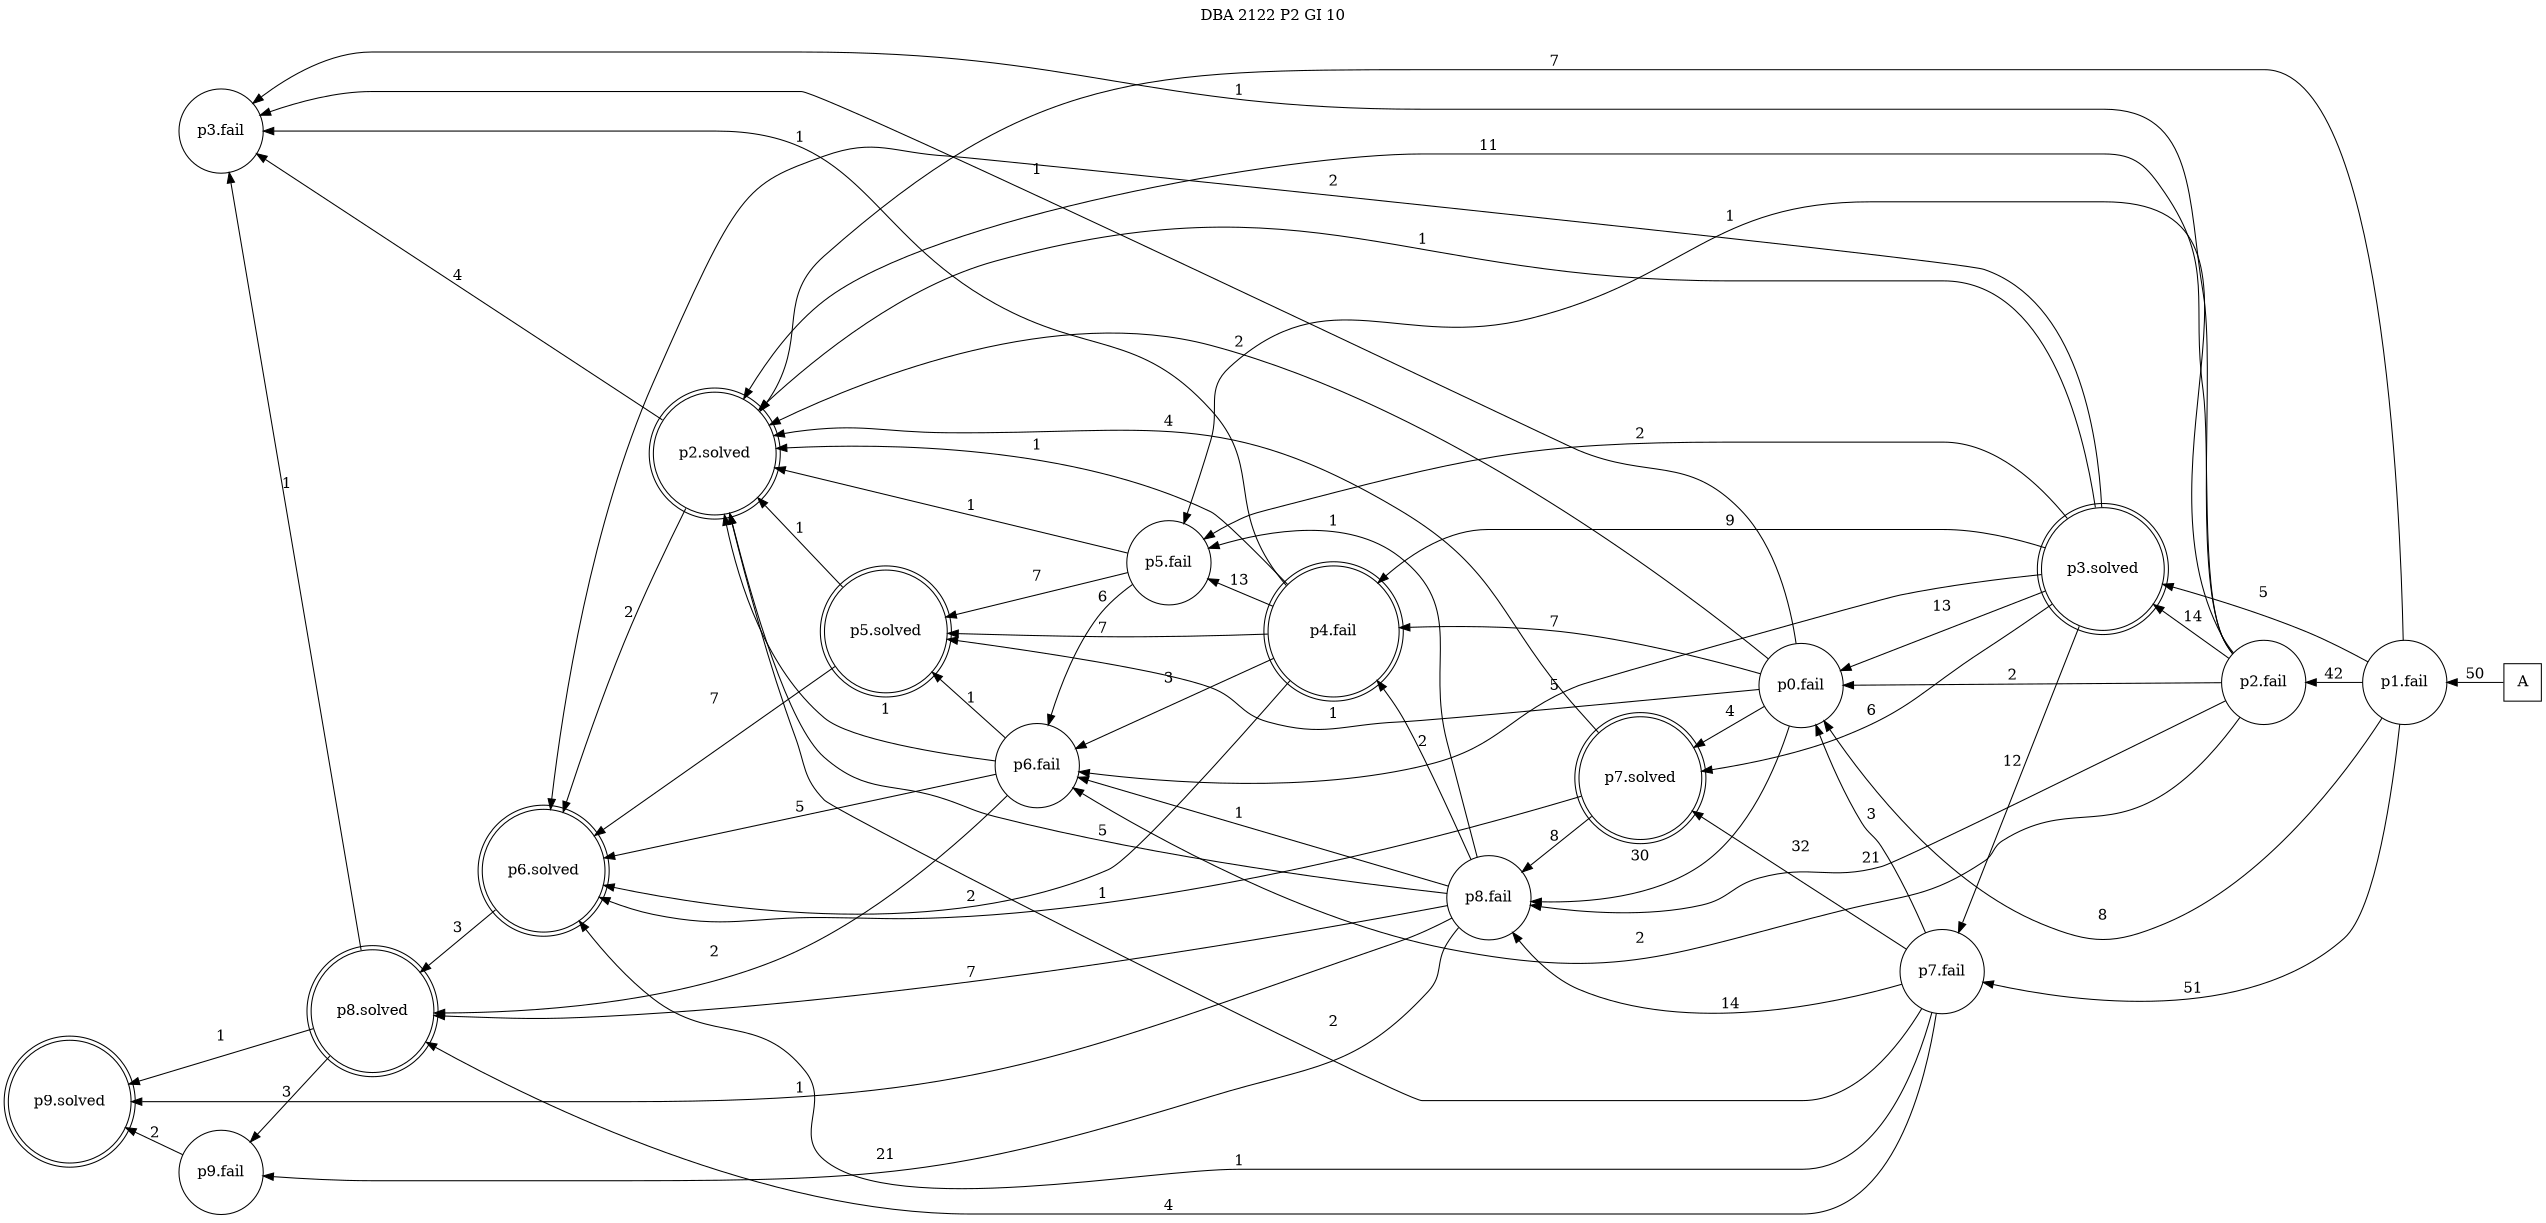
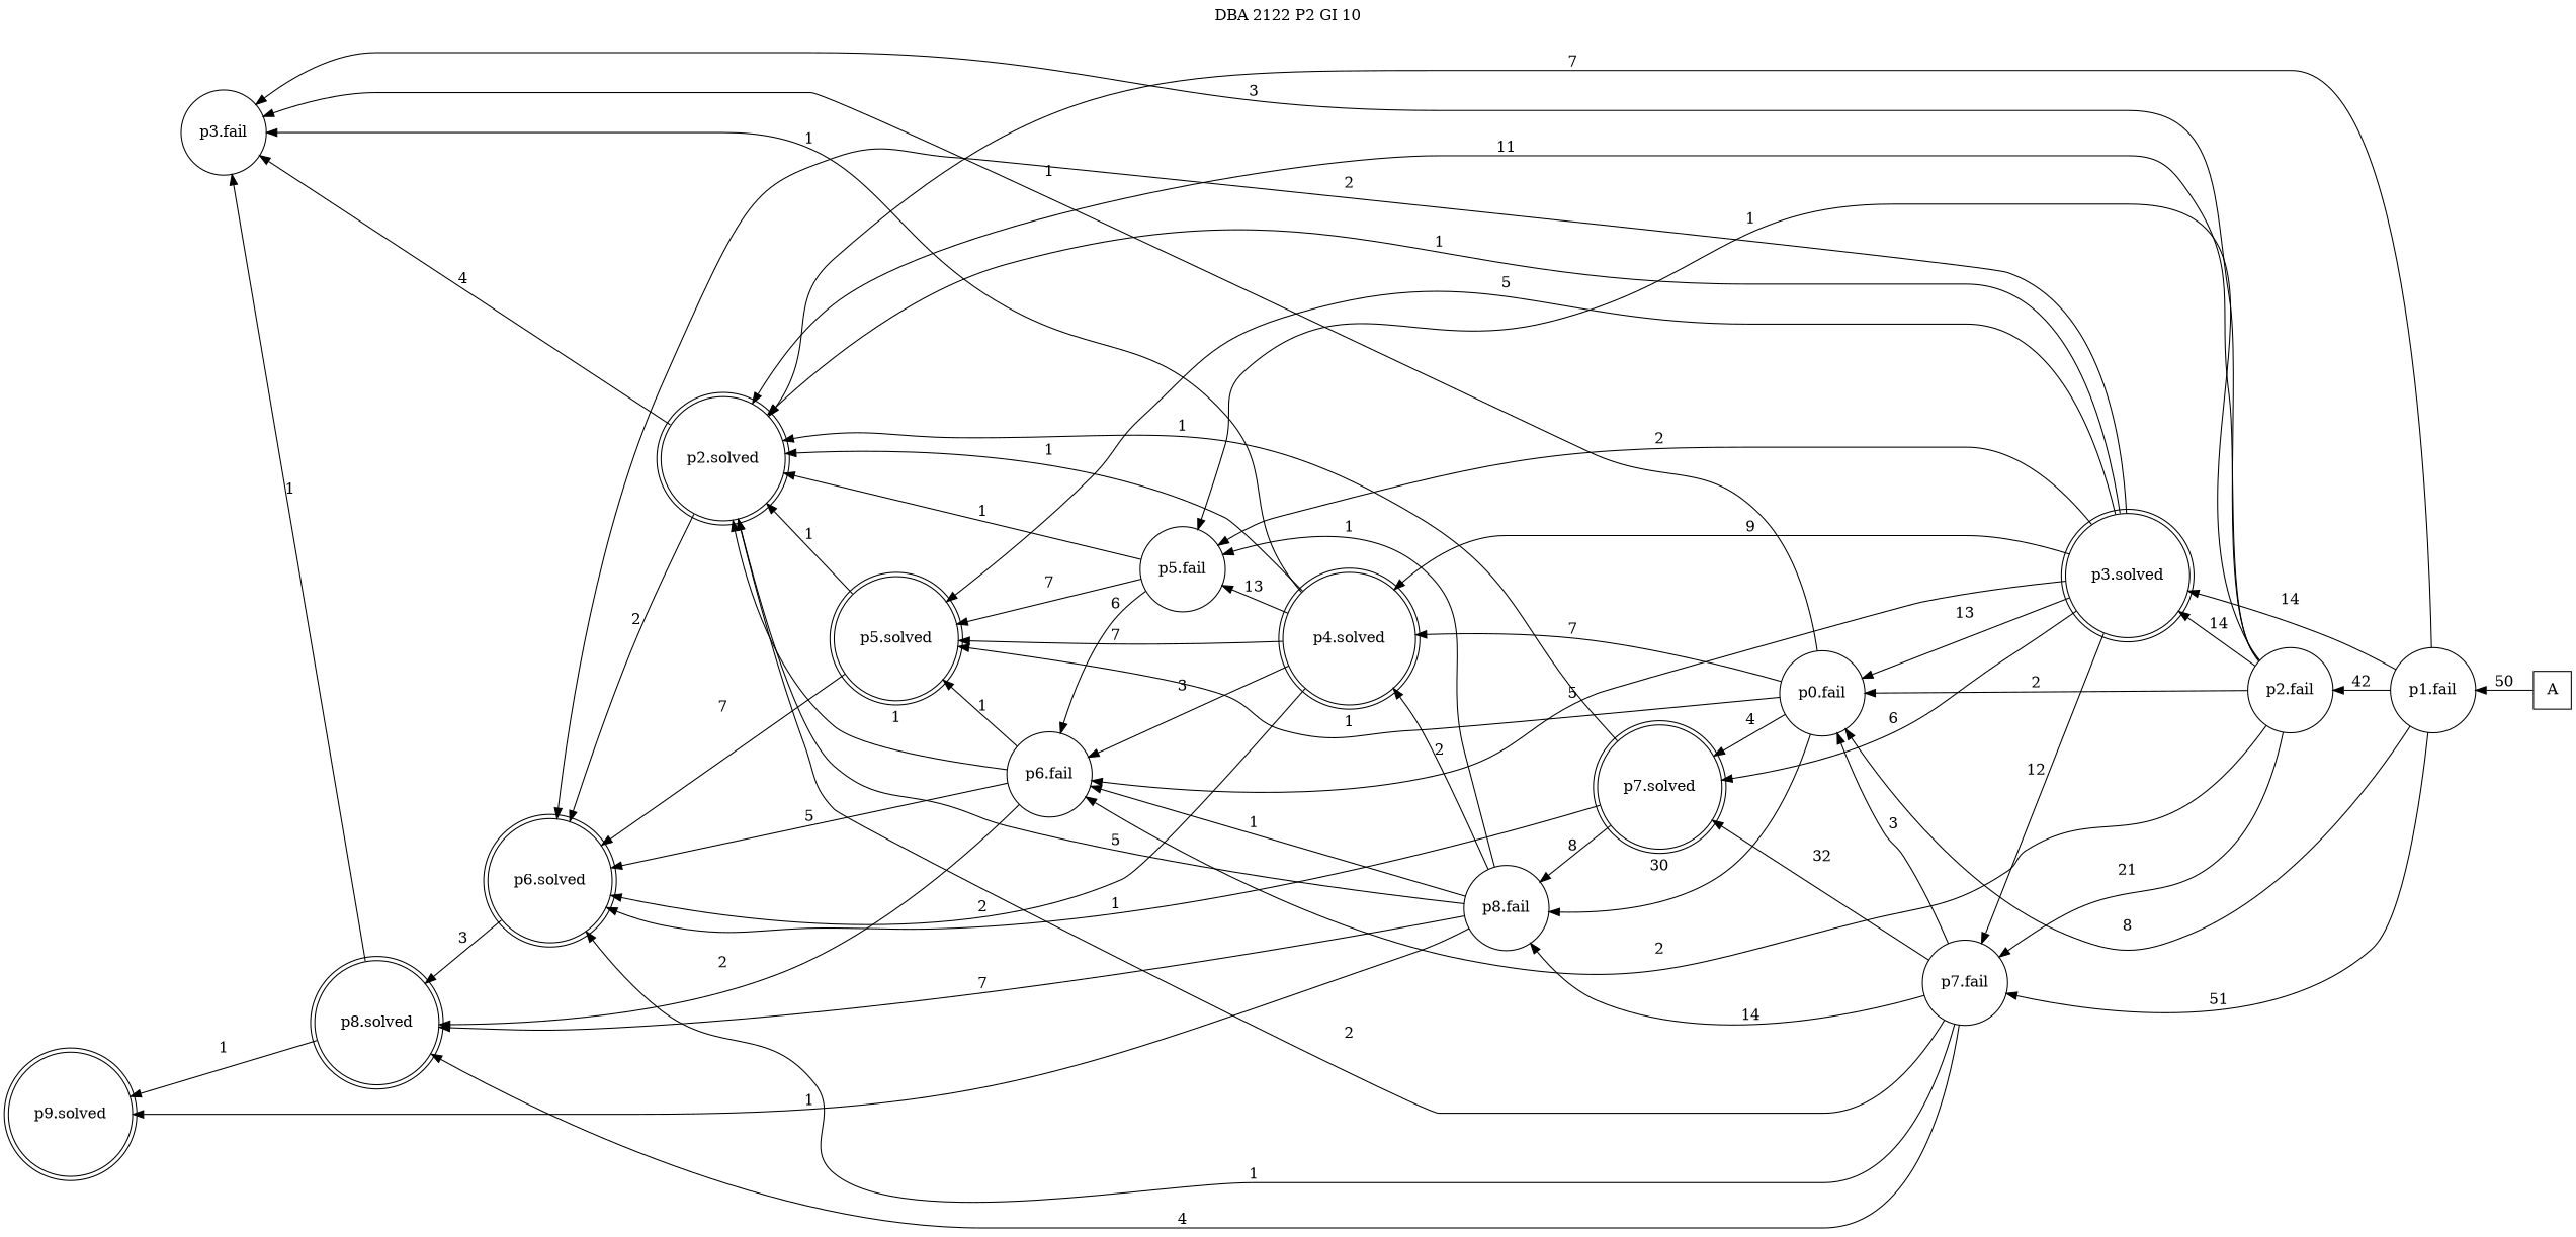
  digraph {
    label=" DBA 2122 P2 GI 10 "
    labelloc=tl
    rankdir=RL
    node [shape=circle]
    n1 [label=A shape=square]
    n2 [label="p1.fail"]
    n3 [label="p2.fail"]
    n4 [label="p2.solved" shape=doublecircle]
    n5 [label="p3.solved" shape=doublecircle]
    n6 [label="p0.fail"]
    n7 [label="p7.fail"]
    n8 [label="p5.fail"]
    n9 [label="p6.fail"]
    n10 [label="p3.fail"]
    n11 [label="p6.solved" shape=doublecircle]
-   n12 [label="p4.fail" shape=doublecircle]
+   n12 [label="p4.solved" shape=doublecircle]
    n13 [label="p5.solved" shape=doublecircle]
    n14 [label="p7.solved" shape=doublecircle]
    n15 [label="p8.fail"]
    n16 [label="p8.solved" shape=doublecircle]
-   n17 [label="p9.fail"]
    n18 [label="p9.solved" shape=doublecircle]
    n1 -> n2 [label=50]
    n2 -> n3 [label=42]
    n2 -> n4 [label=7]
-   n2 -> n5 [label=5]
+   n2 -> n5 [label=14]
    n2 -> n6 [label=8]
    n2 -> n7 [label=51]
    n3 -> n4 [label=11]
    n3 -> n5 [label=14]
    n3 -> n6 [label=2]
-   n3 -> n15 [label=21]
+   n3 -> n7 [label=21]
    n3 -> n8 [label=1]
    n3 -> n9 [label=2]
-   n3 -> n10 [label=1]
+   n3 -> n10 [label=3]
    n4 -> n10 [label=4]
    n4 -> n11 [label=2]
    n5 -> n4 [label=1]
    n5 -> n6 [label=13]
    n5 -> n7 [label=12]
    n5 -> n8 [label=2]
    n5 -> n9 [label=5]
    n5 -> n11 [label=2]
    n5 -> n12 [label=9]
+   n5 -> n13 [label=5]
    n5 -> n14 [label=6]
-   n6 -> n4 [label=2]
    n6 -> n10 [label=1]
    n6 -> n12 [label=7]
    n6 -> n13 [label=1]
    n6 -> n14 [label=4]
    n6 -> n15 [label=30]
    n7 -> n4 [label=2]
    n7 -> n6 [label=3]
    n7 -> n11 [label=1]
    n7 -> n14 [label=32]
    n7 -> n15 [label=14]
    n7 -> n16 [label=4]
    n8 -> n4 [label=1]
    n8 -> n9 [label=6]
    n8 -> n13 [label=7]
    n9 -> n4 [label=1]
    n9 -> n11 [label=5]
    n9 -> n13 [label=1]
    n9 -> n16 [label=2]
    n11 -> n16 [label=3]
    n12 -> n4 [label=1]
    n12 -> n8 [label=13]
    n12 -> n9 [label=3]
    n12 -> n10 [label=1]
    n12 -> n11 [label=2]
    n12 -> n13 [label=7]
    n13 -> n4 [label=1]
    n13 -> n11 [label=7]
-   n14 -> n4 [label=4]
+   n14 -> n4 [label=1]
    n14 -> n11 [label=1]
    n14 -> n15 [label=8]
    n15 -> n4 [label=5]
    n15 -> n8 [label=1]
    n15 -> n9 [label=1]
    n15 -> n12 [label=2]
    n15 -> n16 [label=7]
-   n15 -> n17 [label=21]
    n15 -> n18 [label=1]
    n16 -> n10 [label=1]
-   n16 -> n17 [label=3]
    n16 -> n18 [label=1]
-   n17 -> n18 [label=2]
  }
